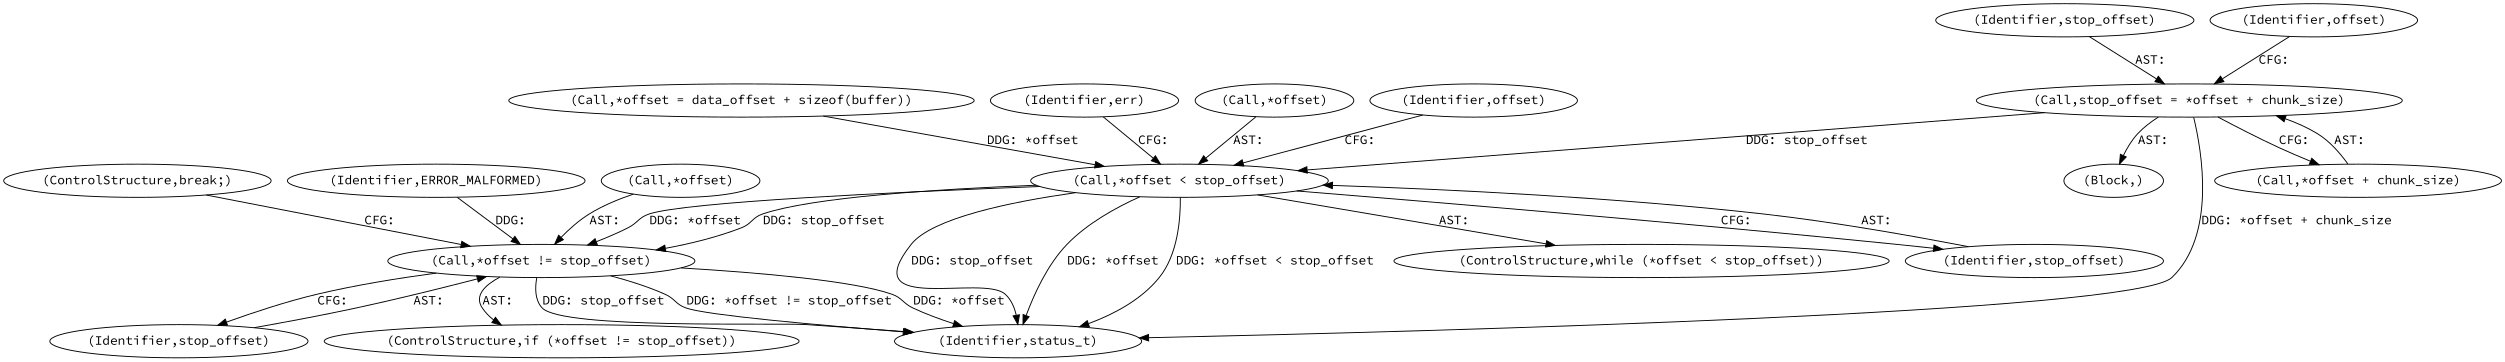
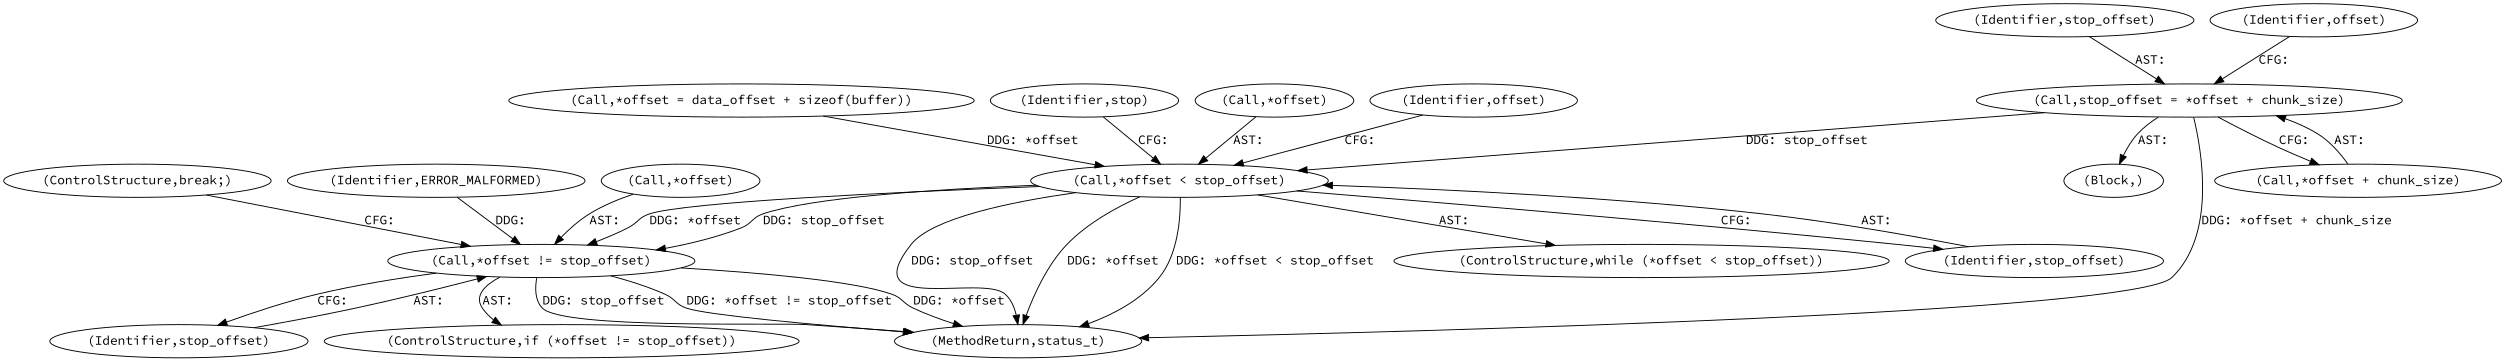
  digraph {
    fontname="Source Code Pro"
    node [fontname="Source Code Pro"]
    edge [fontname="Source Code Pro"]
    n1 [label="(Call,stop_offset = *offset + chunk_size)"]
    n2 [label="(Call,*offset < stop_offset)"]
    n3 [label="(Block,)"]
-   n4 [label="(Identifier,status_t)"]
+   n4 [label="(MethodReturn,status_t)"]
    n5 [label="(Call,*offset + chunk_size)"]
    n6 [label="(Call,*offset != stop_offset)"]
    n7 [label="(ControlStructure,while (*offset < stop_offset))"]
    n8 [label="(Identifier,stop_offset)"]
    n9 [label="(Identifier,stop_offset)"]
    n10 [label="(ControlStructure,if (*offset != stop_offset))"]
    n11 [label="(ControlStructure,break;)"]
    n12 [label="(Call,*offset = data_offset + sizeof(buffer))"]
-   n13 [label="(Identifier,err)"]
+   n13 [label="(Identifier,stop)"]
    n14 [label="(Call,*offset)"]
    n15 [label="(Identifier,stop_offset)"]
    n16 [label="(Identifier,offset)"]
    n17 [label="(Identifier,offset)"]
    n18 [label="(Identifier,ERROR_MALFORMED)"]
    n19 [label="(Call,*offset)"]
    n1 -> n2 [label="DDG: stop_offset"]
    n1 -> n3 [label="AST: "]
    n1 -> n4 [label="DDG: *offset + chunk_size"]
    n1 -> n5 [label="CFG: "]
    n2 -> n4 [label="DDG: stop_offset"]
    n2 -> n4 [label="DDG: *offset"]
    n2 -> n4 [label="DDG: *offset < stop_offset"]
    n2 -> n6 [label="DDG: *offset"]
    n2 -> n6 [label="DDG: stop_offset"]
    n2 -> n7 [label="AST: "]
    n2 -> n8 [label="CFG: "]
    n5 -> n1 [label="AST: "]
    n6 -> n4 [label="DDG: stop_offset"]
    n6 -> n4 [label="DDG: *offset != stop_offset"]
    n6 -> n4 [label="DDG: *offset"]
    n6 -> n9 [label="CFG: "]
    n6 -> n10 [label="AST: "]
    n8 -> n2 [label="AST: "]
    n9 -> n6 [label="AST: "]
    n11 -> n6 [label="CFG: "]
    n12 -> n2 [label="DDG: *offset"]
    n13 -> n2 [label="CFG: "]
    n14 -> n2 [label="AST: "]
    n15 -> n1 [label="AST: "]
    n16 -> n1 [label="CFG: "]
    n17 -> n2 [label="CFG: "]
    n18 -> n6 [label="DDG: "]
    n19 -> n6 [label="AST: "]
  }
